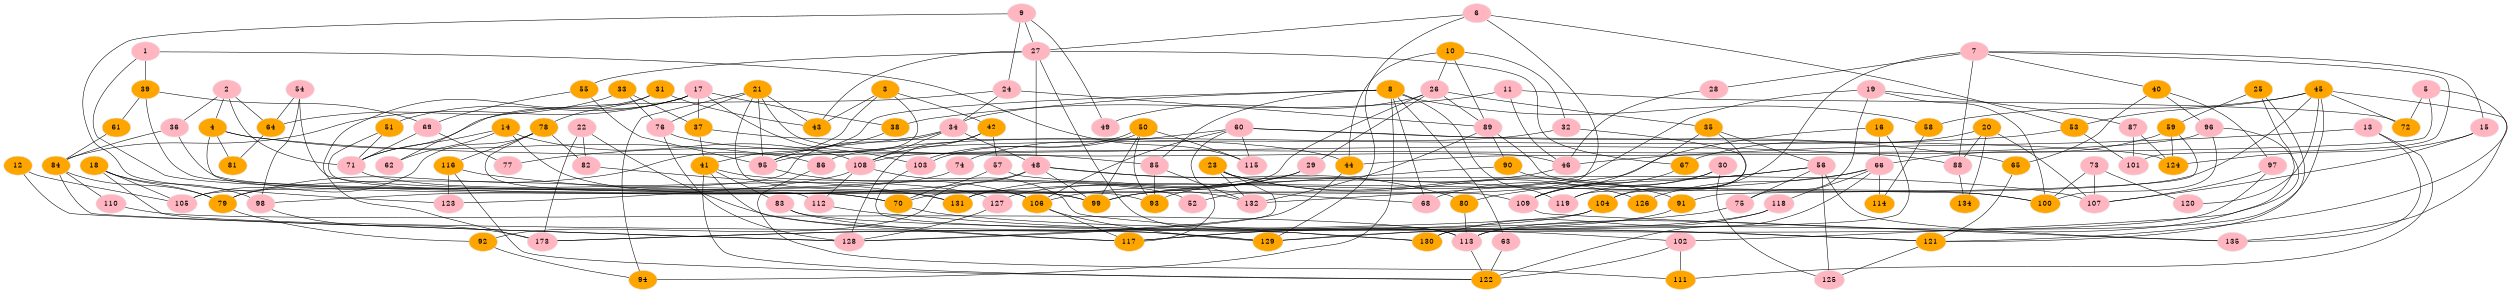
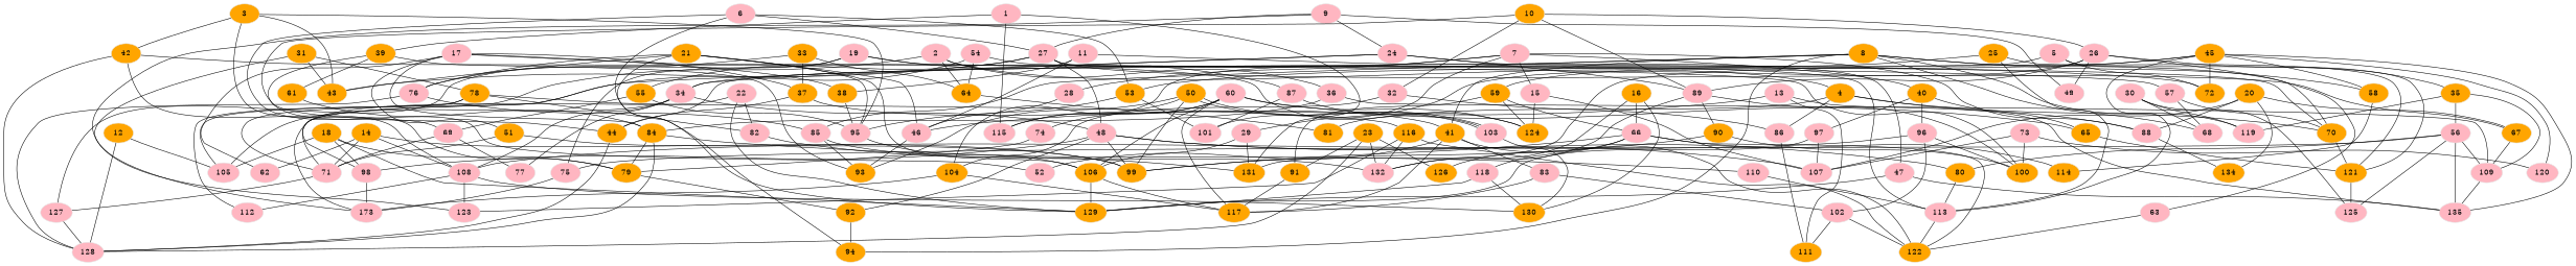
  graph {
    node [color=gray90 fillcolor=lightpink style=filled]
    39 [fillcolor=orange]
    1
    115
    131 [fillcolor=orange]
    61 [fillcolor=orange]
    69
    93 [fillcolor=orange]
    4 [fillcolor=orange]
    2
    36
    64 [fillcolor=orange]
    71
    70 [fillcolor=orange]
    81 [fillcolor=orange]
    86
    88
    84 [fillcolor=orange]
    109
    127
    3 [fillcolor=orange]
    42 [fillcolor=orange]
    43 [fillcolor=orange]
    79 [fillcolor=orange]
    95
    128
    108
    57
    92 [fillcolor=orange]
    106 [fillcolor=orange]
    121 [fillcolor=orange]
    111 [fillcolor=orange]
    134 [fillcolor=orange]
    44 [fillcolor=orange]
    5
    72 [fillcolor=orange]
    125
    6
    27
    52
    53 [fillcolor=orange]
    129 [fillcolor=orange]
    67 [fillcolor=orange]
    113
    48
    55 [fillcolor=orange]
    101
    7
    15
    28
    40 [fillcolor=orange]
    104 [fillcolor=orange]
    107
    124 [fillcolor=orange]
    46
    65 [fillcolor=orange]
    96
    97
    n58 [label=173]
    117 [fillcolor=orange]
    8 [fillcolor=orange]
    34
    41 [fillcolor=orange]
    58 [fillcolor=orange]
    63
    68
    85
    94 [fillcolor=orange]
    119
    105
    77
    83
    122 [fillcolor=orange]
    114 [fillcolor=orange]
    132
    9
    24
    49
    123
    89
+   47
    10 [fillcolor=orange]
    26
    32
    29
    35 [fillcolor=orange]
    100 [fillcolor=orange]
    90 [fillcolor=orange]
    11
    38 [fillcolor=orange]
    12 [fillcolor=orange]
    13
    135
    14 [fillcolor=orange]
    62
    99 [fillcolor=orange]
    130 [fillcolor=orange]
    112
    16 [fillcolor=orange]
    66
    126 [fillcolor=orange]
    118
    17
    37 [fillcolor=orange]
    51 [fillcolor=orange]
    103
    110
    18 [fillcolor=orange]
    98
    19
    75
    87
    20 [fillcolor=orange]
    21 [fillcolor=orange]
    76
    22
    82
    23 [fillcolor=orange]
    91 [fillcolor=orange]
    25 [fillcolor=orange]
    59 [fillcolor=orange]
    56
    80 [fillcolor=orange]
    30
    31 [fillcolor=orange]
    78 [fillcolor=orange]
    116 [fillcolor=orange]
    33 [fillcolor=orange]
    102
    45 [fillcolor=orange]
    120
    50 [fillcolor=orange]
    54
    60
    74
    73
    39 -- 61
    39 -- 69
    39 -- 93
    1 -- 39
    1 -- 115
    1 -- 131
    61 -- 84
    69 -- 71
    69 -- 77
    4 -- 70
    4 -- 81
    4 -- 86
    4 -- 88
    2 -- 4
    2 -- 36
    2 -- 64
    2 -- 71
    36 -- 84
    36 -- 109
    64 -- 81
    71 -- 127
    70 -- 121
    86 -- 111
    88 -- 134
    84 -- 79
    84 -- 128
    84 -- 110
    109 -- 135
    127 -- 128
    3 -- 42
    3 -- 43
    3 -- 79
    3 -- 95
    42 -- 128
    42 -- 108
    42 -- 57
    79 -- 92
    95 -- 106
    108 -- 123
    108 -- 130
    108 -- 112
    57 -- 70
    57 -- 68
    92 -- 94
    106 -- 129
    106 -- 117
    121 -- 125
    44 -- 128
    5 -- 121
    5 -- 44
    5 -- 72
    6 -- 27
    6 -- 52
    6 -- 53
    6 -- 129
    27 -- 43
    27 -- 67
    27 -- 113
    27 -- 48
    27 -- 55
    53 -- 95
    53 -- 101
    67 -- 109
    113 -- 122
    48 -- 92
    48 -- 107
    48 -- 99
    48 -- 98
    48 -- 80
    55 -- 69
    55 -- 95
    7 -- 88
    7 -- 101
    7 -- 15
    7 -- 28
    7 -- 40
    7 -- 104
    15 -- 107
    15 -- 124
    28 -- 46
    40 -- 65
    40 -- 96
    40 -- 97
    104 -- n58
    104 -- 117
    46 -- 93
    65 -- 121
    96 -- 108
    96 -- 100
    96 -- 102
    97 -- 129
    97 -- 107
    8 -- 34
    8 -- 41
    8 -- 58
    8 -- 63
    8 -- 68
    8 -- 85
    8 -- 94
    8 -- 119
    34 -- 108
    34 -- 48
    34 -- 105
    34 -- 77
    41 -- 52
    41 -- 117
    41 -- 83
    41 -- 122
    58 -- 114
    63 -- 122
    85 -- 93
    85 -- 132
    83 -- 117
    83 -- 102
    9 -- 27
    9 -- 24
    9 -- 49
    9 -- 123
    24 -- 71
    24 -- 34
    24 -- 89
+   24 -- 47
    89 -- 132
    89 -- 100
    89 -- 90
+   47 -- 129
+   47 -- 135
    10 -- 44
    10 -- 89
    10 -- 26
    10 -- 32
    26 -- 70
    26 -- 49
    26 -- 89
    26 -- 29
    26 -- 35
    32 -- 86
    32 -- 104
    29 -- 131
    29 -- 106
    35 -- 109
    35 -- 119
    35 -- 56
    90 -- 100
    90 -- 99
    11 -- 72
    11 -- 46
    11 -- 38
    38 -- 95
    12 -- 128
    12 -- 105
    13 -- 111
    13 -- 46
    13 -- 135
    14 -- 71
    14 -- 108
    14 -- 62
    14 -- 99
-   112 -- 121
    16 -- 132
    16 -- 130
    16 -- 66
    66 -- 122
    66 -- 114
    66 -- 99
    66 -- 126
    66 -- 118
    118 -- 129
    118 -- 130
    17 -- 84
    17 -- 38
    17 -- 62
    17 -- 37
    17 -- 51
    17 -- 103
    37 -- 44
    37 -- 41
    51 -- 71
    51 -- 99
    103 -- 130
    110 -- 113
    18 -- 79
    18 -- 129
    18 -- 105
    18 -- 98
    98 -- n58
    19 -- 127
    19 -- 100
    19 -- 75
    19 -- 87
    75 -- n58
    87 -- 101
    87 -- 124
    20 -- 88
    20 -- 134
    20 -- 67
    20 -- 107
    21 -- 43
    21 -- 95
    21 -- 106
    21 -- 46
    21 -- 94
    21 -- 76
    76 -- 128
    76 -- 85
    22 -- 129
    22 -- n58
    22 -- 82
    82 -- 131
    23 -- 128
    23 -- 132
    23 -- 126
    23 -- 91
    91 -- 117
    25 -- 121
    25 -- 113
    25 -- 59
    59 -- 124
    59 -- 66
    59 -- 91
    56 -- 109
    56 -- 125
    56 -- 135
    56 -- 75
    56 -- 80
    80 -- 113
    30 -- 125
    30 -- 68
    30 -- 119
    31 -- 43
    31 -- n58
    31 -- 78
    78 -- 105
    78 -- 112
    78 -- 82
    78 -- 116
    116 -- 122
    116 -- 132
    116 -- 123
    33 -- 64
    33 -- 37
    33 -- 76
    102 -- 111
    102 -- 122
    45 -- 131
    45 -- 72
    45 -- 53
    45 -- 113
    45 -- 58
    45 -- 135
    45 -- 120
    50 -- 115
    50 -- 93
    50 -- 99
    50 -- 103
    50 -- 103
    54 -- 64
    54 -- 70
    54 -- 98
    60 -- 115
    60 -- 106
    60 -- 124
    60 -- 65
    60 -- 117
    60 -- 74
    74 -- 79
    73 -- 107
    73 -- 100
    73 -- 120
  }
